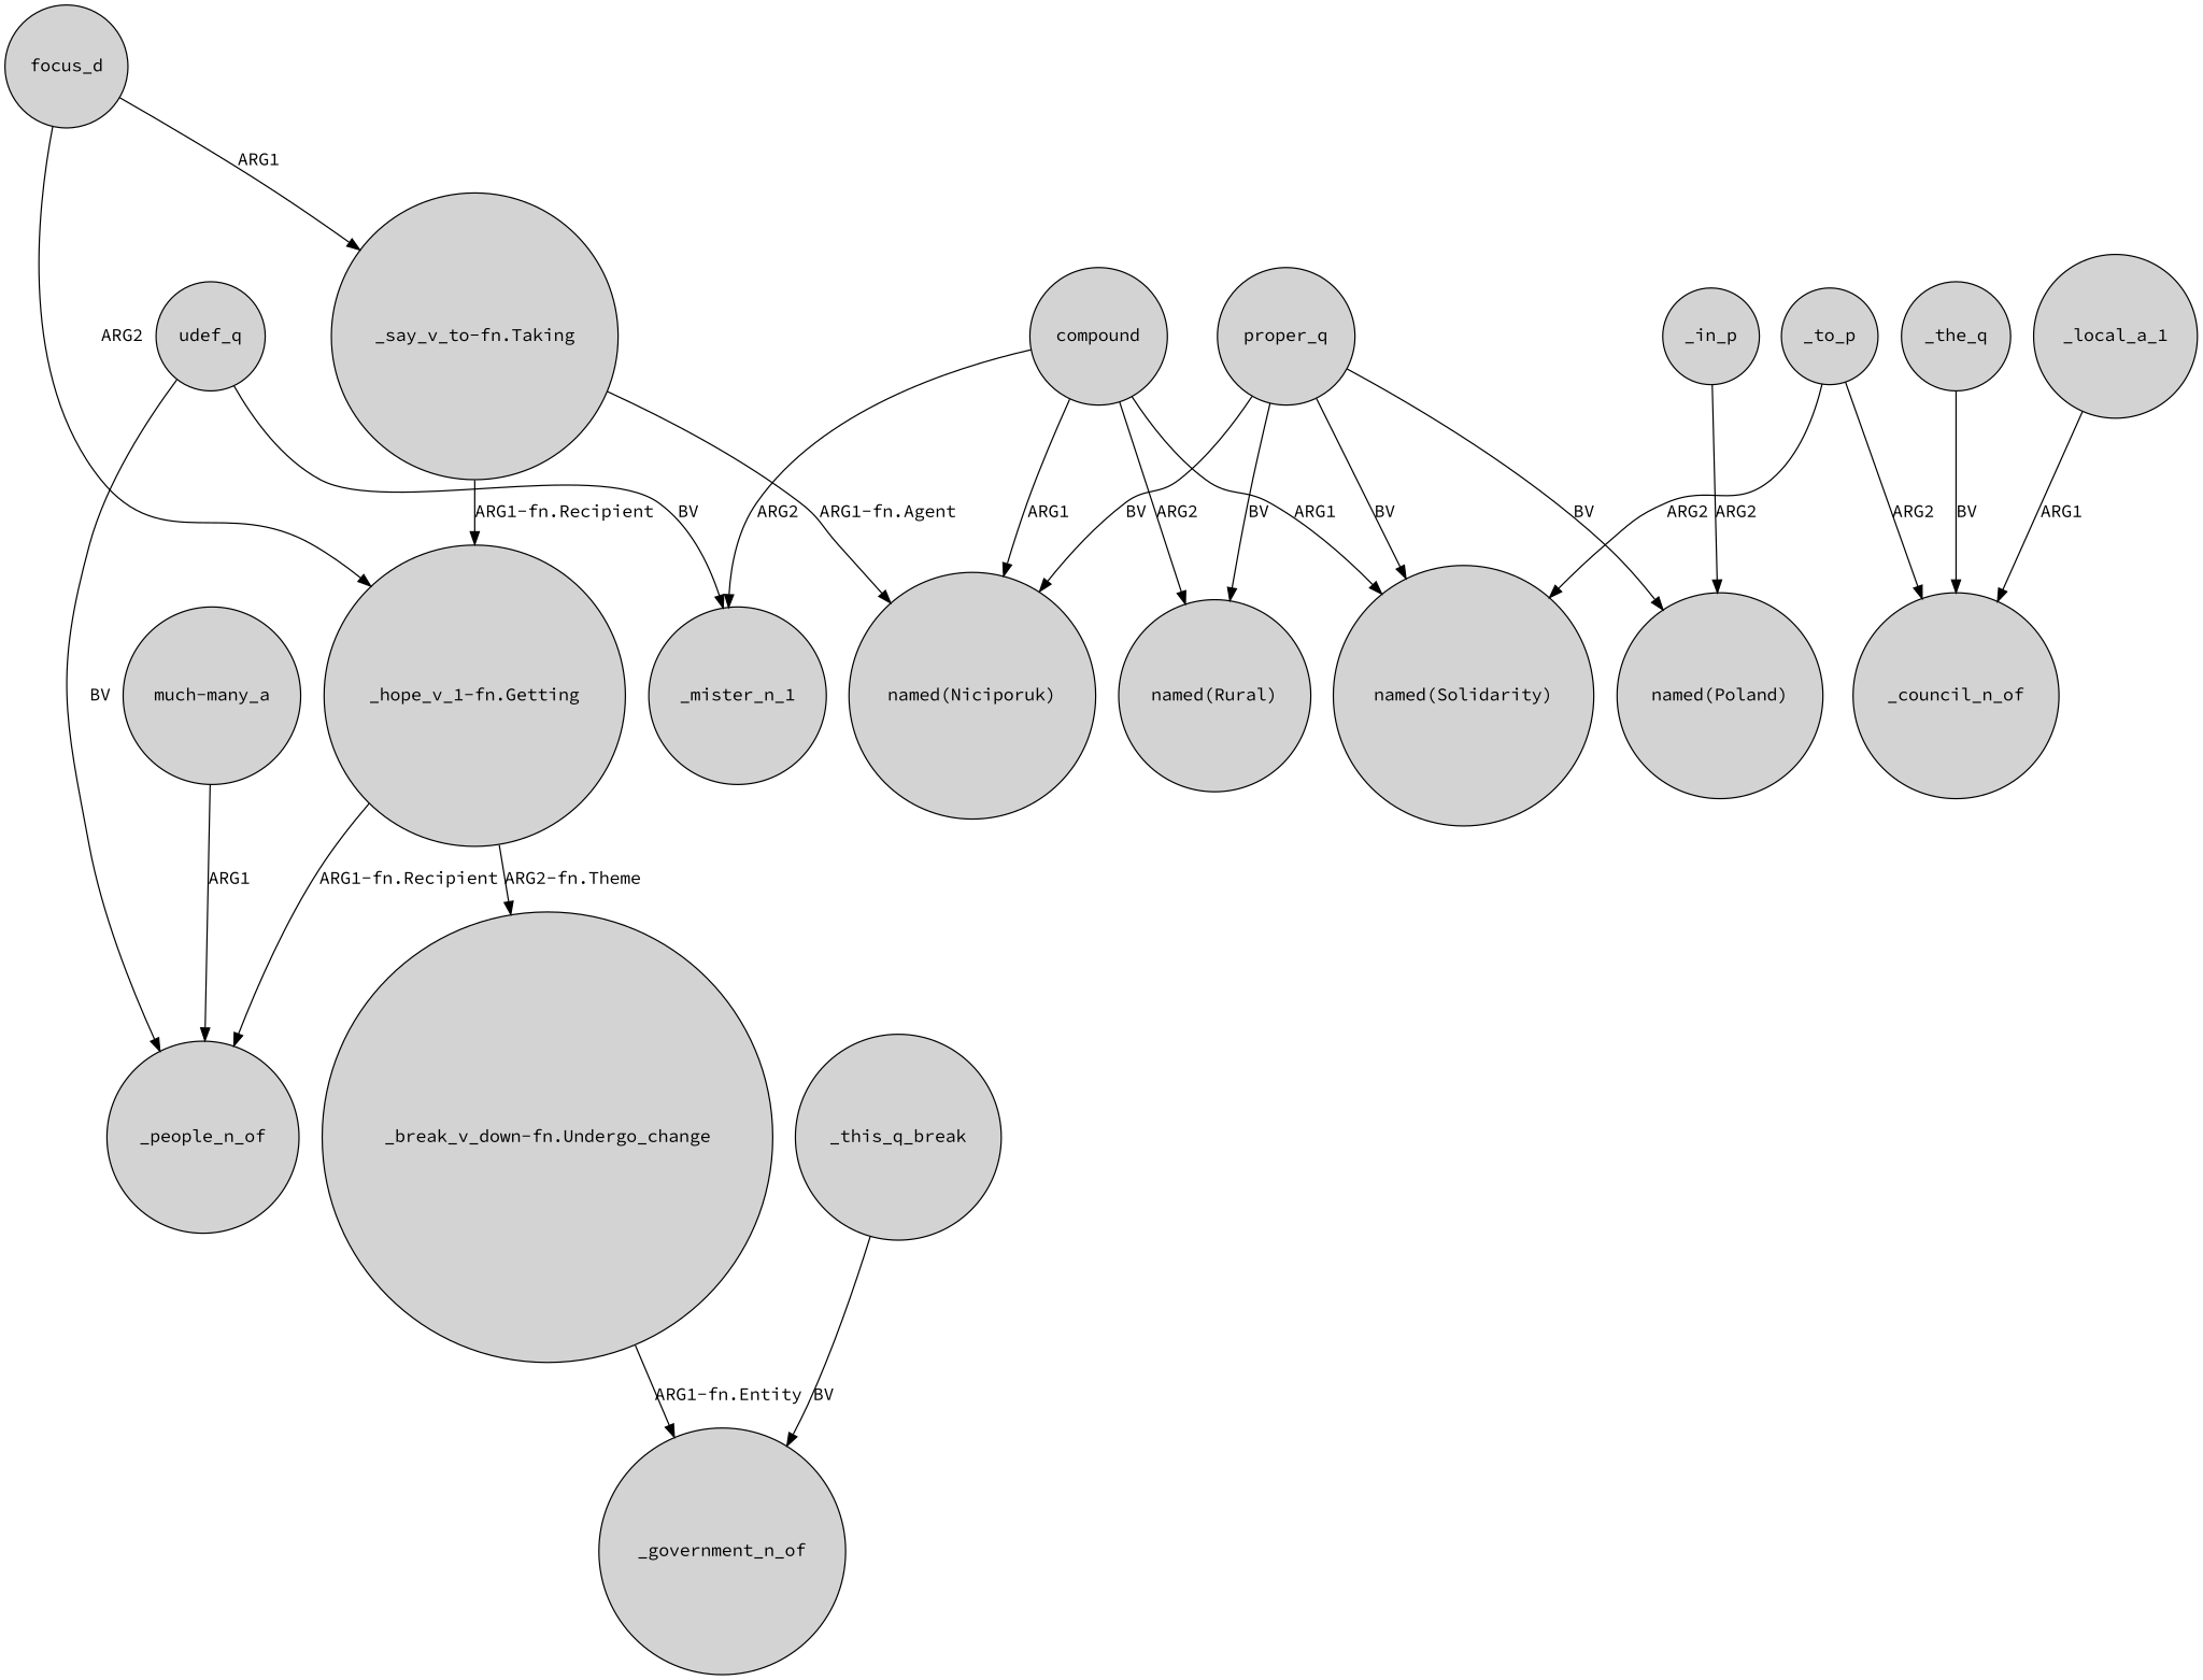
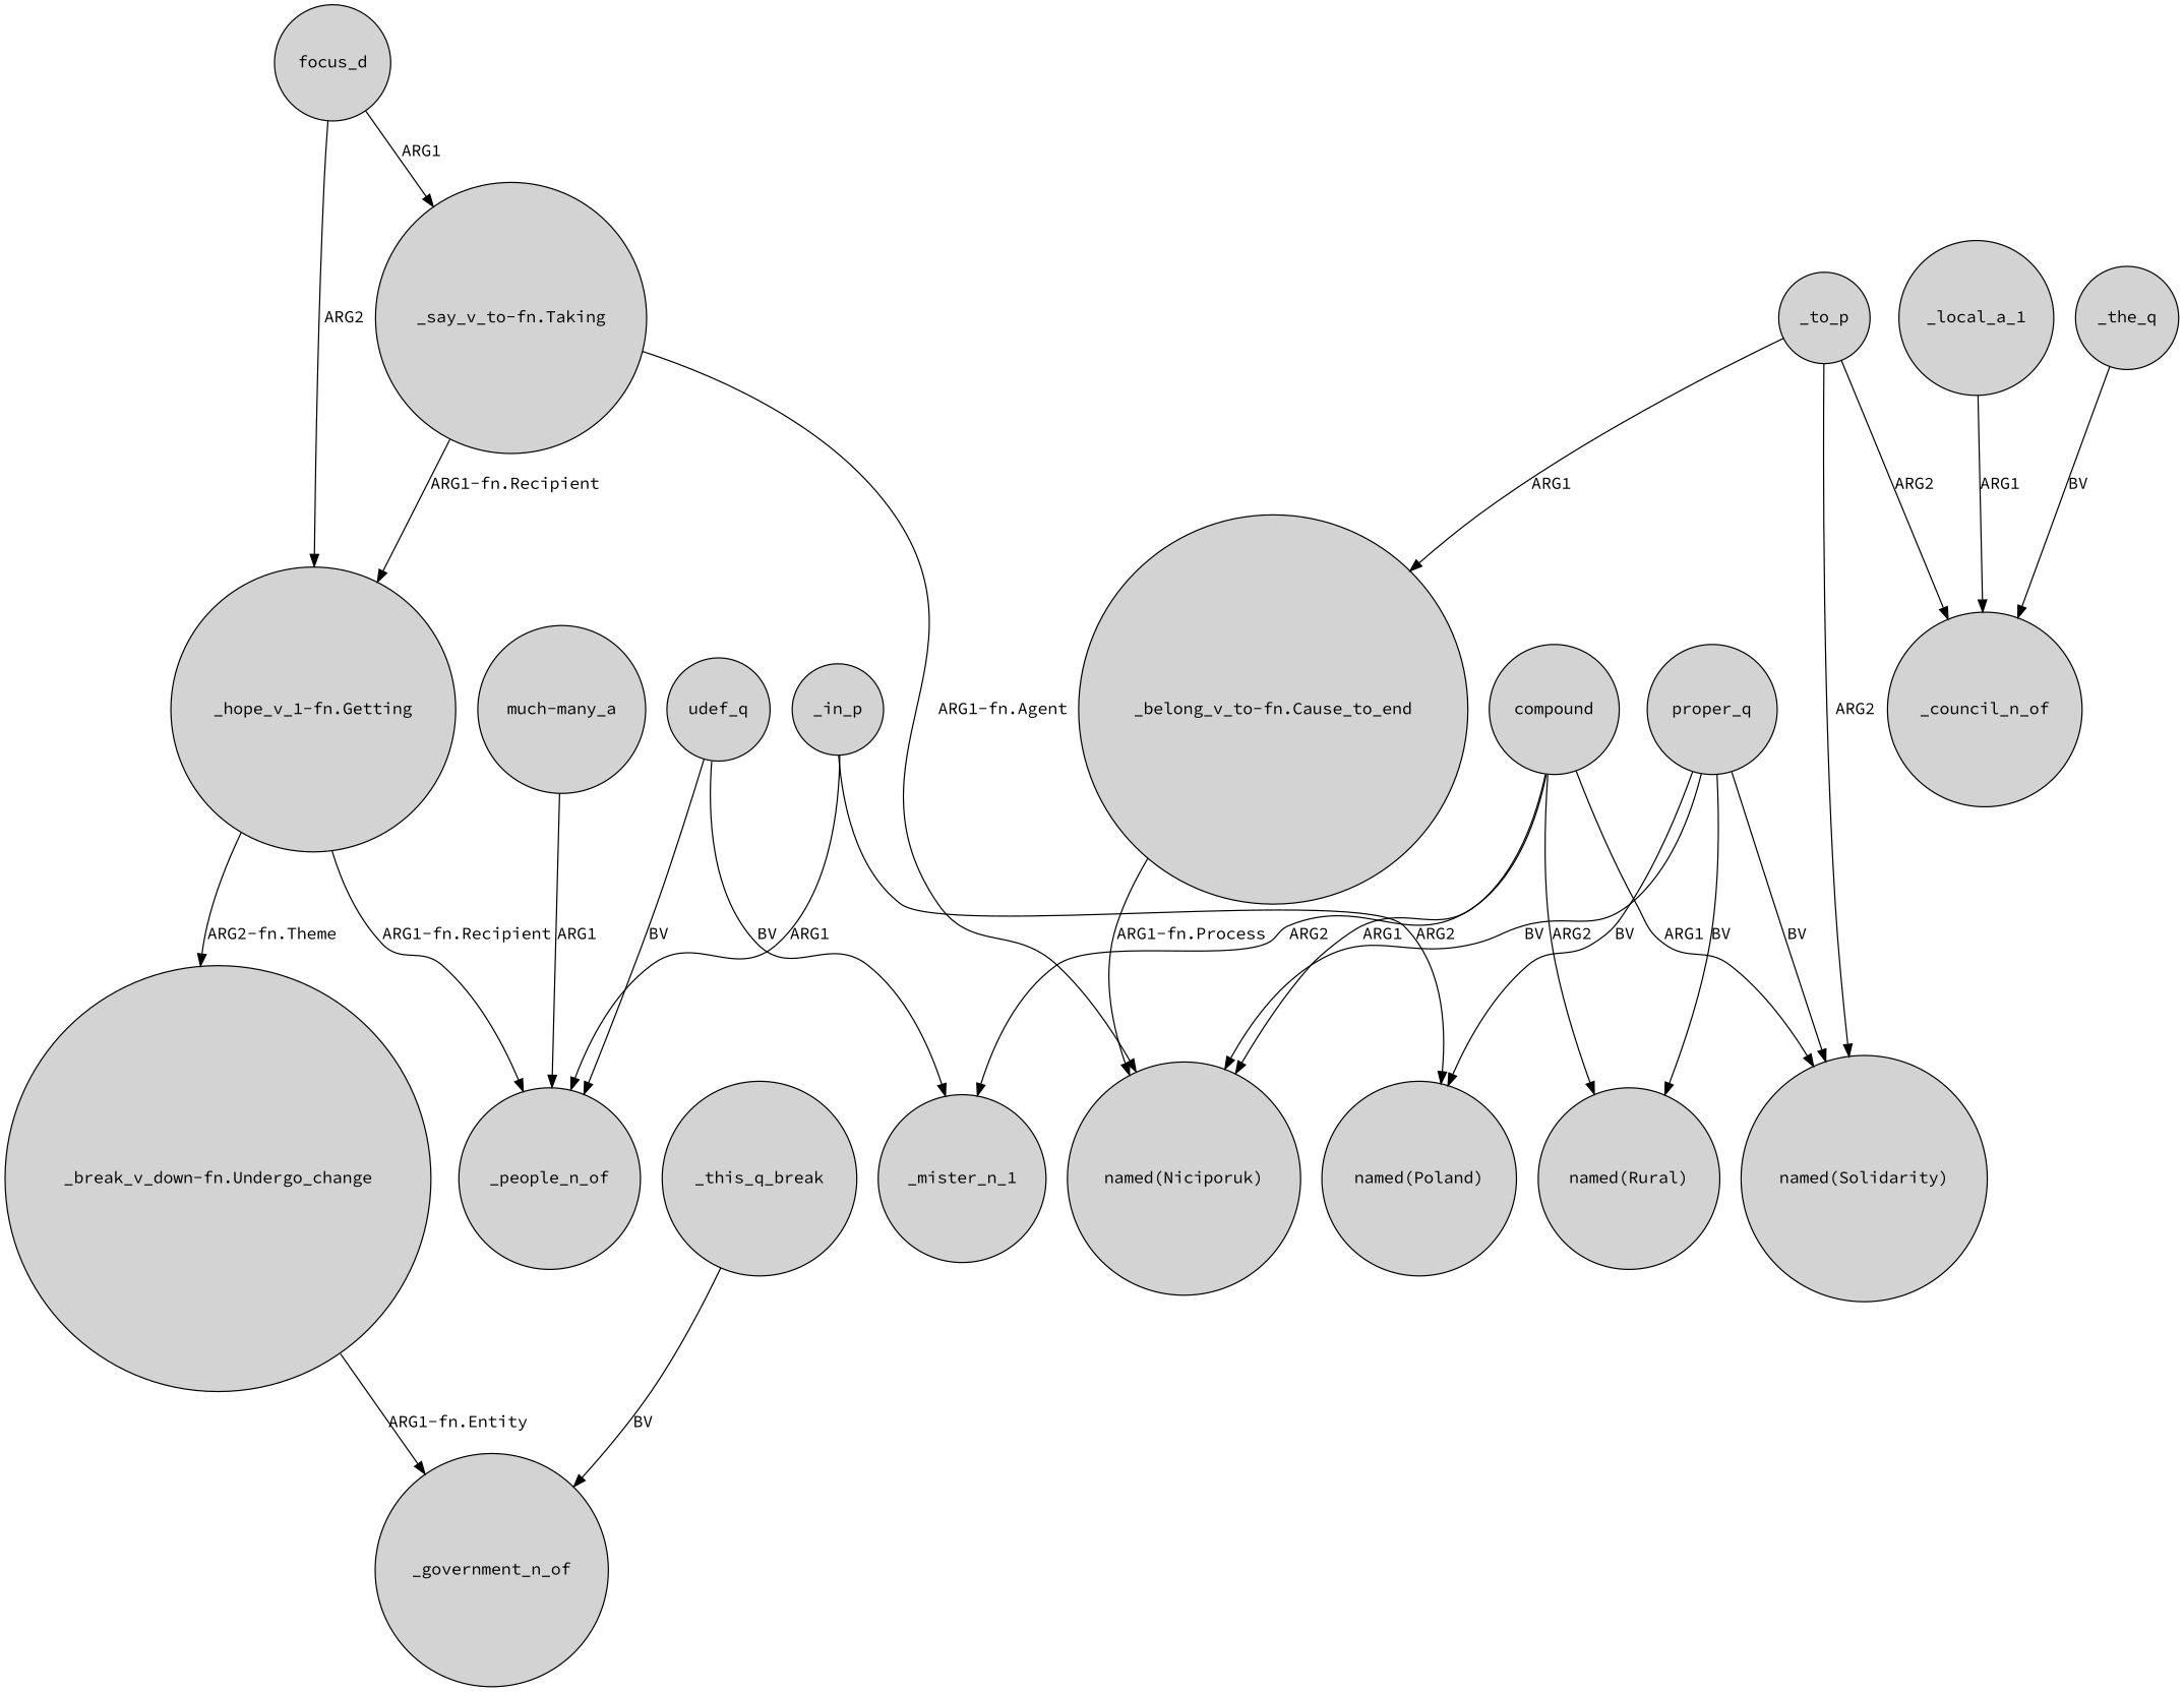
  digraph {
    fontname="Source Code Pro"
    node [fontname="Source Code Pro" shape=circle style=filled]
    edge [fontname="Source Code Pro"]
    udef_q
    _people_n_of
    _mister_n_1
    "_break_v_down-fn.Undergo_change"
    _government_n_of
    compound
    "named(Rural)"
    "named(Niciporuk)"
    "named(Solidarity)"
    focus_d
    "_hope_v_1-fn.Getting"
    "_say_v_to-fn.Taking"
    _in_p
    "named(Poland)"
    proper_q
    _to_p
    _council_n_of
+   "_belong_v_to-fn.Cause_to_end"
    "much-many_a"
    n20 [label=_this_q_break]
    _the_q
    _local_a_1
    udef_q -> _people_n_of [label=BV]
    udef_q -> _mister_n_1 [label=BV]
    "_break_v_down-fn.Undergo_change" -> _government_n_of [label="ARG1-fn.Entity"]
    compound -> _mister_n_1 [label=ARG2]
    compound -> "named(Rural)" [label=ARG2]
    compound -> "named(Niciporuk)" [label=ARG1]
    compound -> "named(Solidarity)" [label=ARG1]
    focus_d -> "_hope_v_1-fn.Getting" [label=ARG2]
    focus_d -> "_say_v_to-fn.Taking" [label=ARG1]
    "_hope_v_1-fn.Getting" -> _people_n_of [label="ARG1-fn.Recipient"]
    "_hope_v_1-fn.Getting" -> "_break_v_down-fn.Undergo_change" [label="ARG2-fn.Theme"]
    "_say_v_to-fn.Taking" -> "named(Niciporuk)" [label="ARG1-fn.Agent"]
    "_say_v_to-fn.Taking" -> "_hope_v_1-fn.Getting" [label="ARG1-fn.Recipient"]
+   _in_p -> _people_n_of [label=ARG1]
    _in_p -> "named(Poland)" [label=ARG2]
    proper_q -> "named(Rural)" [label=BV]
    proper_q -> "named(Niciporuk)" [label=BV]
    proper_q -> "named(Solidarity)" [label=BV]
    proper_q -> "named(Poland)" [label=BV]
    _to_p -> "named(Solidarity)" [label=ARG2]
    _to_p -> _council_n_of [label=ARG2]
+   _to_p -> "_belong_v_to-fn.Cause_to_end" [label=ARG1]
+   "_belong_v_to-fn.Cause_to_end" -> "named(Niciporuk)" [label="ARG1-fn.Process"]
    "much-many_a" -> _people_n_of [label=ARG1]
    n20 -> _government_n_of [label=BV]
    _the_q -> _council_n_of [label=BV]
    _local_a_1 -> _council_n_of [label=ARG1]
  }
